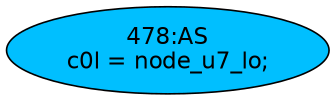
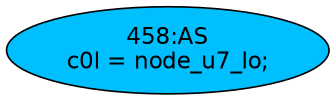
  strict digraph {
    fontname="DejaVu Sans"
-   n1 [ast="<pyverilog.vparser.ast.Assign object at 0x7f90abda41d0>" def_var="['c0l']" fillcolor=deepskyblue label="478:AS\nc0l = node_u7_lo;" statements="[]" style=filled typ=Assign use_var="['node_u7_lo']" fontname="DejaVu Sans"]
+   n1 [ast="<pyverilog.vparser.ast.Assign object at 0x7f90abda41d0>" def_var="['c0l']" fillcolor=deepskyblue label="458:AS\nc0l = node_u7_lo;" statements="[]" style=filled typ=Assign use_var="['node_u7_lo']" fontname="DejaVu Sans"]
  }
